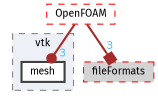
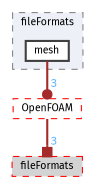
  digraph {
    compound=true
    fontname="Fira Sans"
    node [color=red fillcolor=white fontname="Fira Sans" fontsize=10 shape=box style="filled,dashed"]
    edge [color=brown fontcolor=steelblue1 fontname="Fira Sans" fontsize=10 headlabel=3 labeldistance=1.5 labelfontname=Helvetica labelfontsize=10 style=bold]
    n1 [color=grey25 height=0.2 label=mesh style="filled,bold" width=0.4]
    n2 [height=0.2 label=OpenFOAM width=0.4]
    n3 [fillcolor=lightgrey height=0.2 label=fileFormats width=0.4]
    subgraph cluster_1 {
      bgcolor="#edf0f7"
      fontsize=10
-     label=vtk
+     label=fileFormats
      pencolor=grey50
      style="filled,dashed"
      n1
    }
-   n2 -> n1 [arrowhead=dot]
+   n1 -> n2 [arrowhead=dot]
    n2 -> n3 [arrowhead=box]
  }
